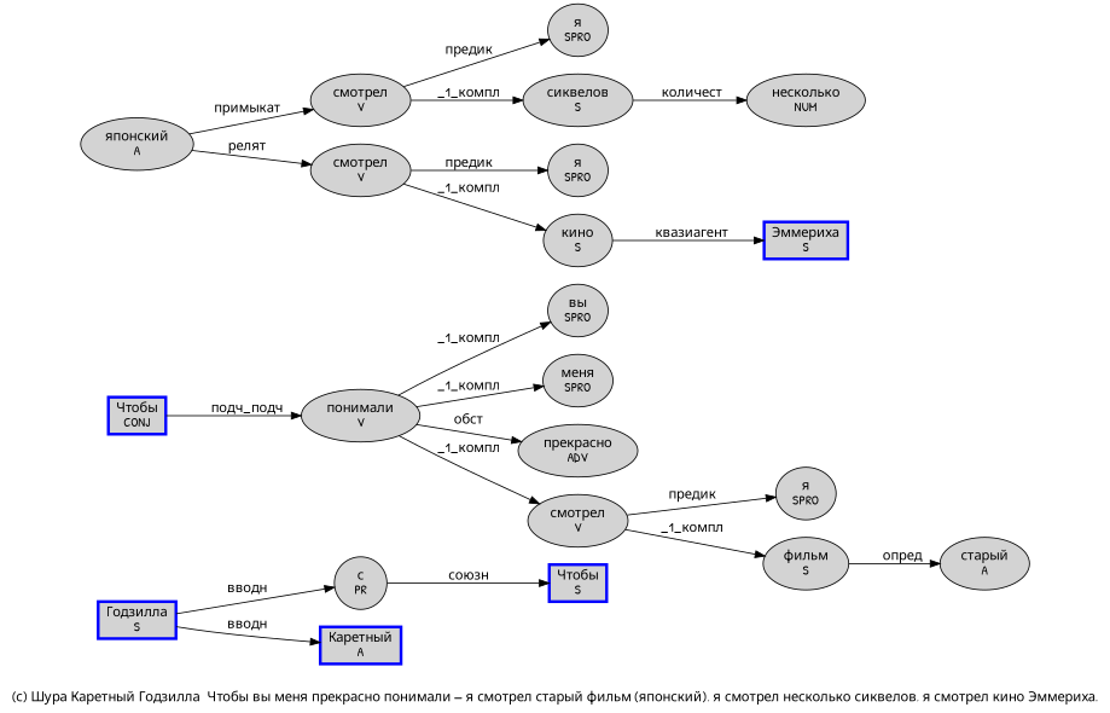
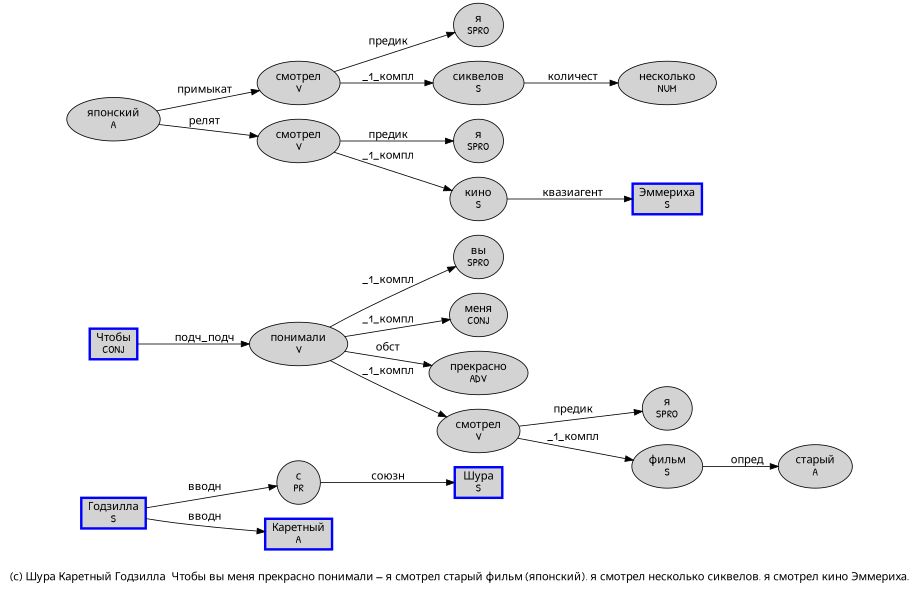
  digraph {
    fontname="Patrick Hand"
    label="(с) Шура Каретный Годзилла  Чтобы вы меня прекрасно понимали — я смотрел старый фильм (японский), я смотрел несколько сиквелов, я смотрел кино Эммериха."
    rankdir=LR
    node [fillcolor=lightgray fontname="Patrick Hand" penwidth=1 shape=ellipse style=filled]
    edge [fontname="Patrick Hand"]
    n1 [label="с\nPR"]
-   n2 [color=blue label="Чтобы\nS" penwidth=3 shape=box]
+   n2 [color=blue label="Шура\nS" penwidth=3 shape=box]
    n3 [color=blue label="Каретный\nA" penwidth=3 shape=box]
    n4 [color=blue label="Годзилла\nS" penwidth=3 shape=box]
    n5 [color=blue label="Чтобы\nCONJ" penwidth=3 shape=box]
    n6 [label="понимали\nV"]
    n7 [label="вы\nSPRO"]
-   n8 [label="меня\nSPRO"]
+   n8 [label="меня\nCONJ"]
    n9 [label="прекрасно\nADV"]
    n10 [label="смотрел\nV"]
    n11 [label="я\nSPRO"]
    n12 [label="фильм\nS"]
    n13 [label="старый\nA"]
    n14 [label="японский\nA"]
    n15 [label="смотрел\nV"]
    n16 [label="смотрел\nV"]
    n17 [label="я\nSPRO"]
    n18 [label="сиквелов\nS"]
    n19 [label="я\nSPRO"]
    n20 [label="кино\nS"]
    n21 [label="несколько\nNUM"]
    n22 [color=blue label="Эммериха\nS" penwidth=3 shape=box]
    n1 -> n2 [label="союзн"]
    n4 -> n1 [label="вводн"]
    n4 -> n3 [label="вводн"]
    n5 -> n6 [label="подч_подч"]
    n6 -> n7 [label="_1_компл"]
    n6 -> n8 [label="_1_компл"]
    n6 -> n9 [label="обст"]
    n6 -> n10 [label="_1_компл"]
    n10 -> n11 [label="предик"]
    n10 -> n12 [label="_1_компл"]
    n12 -> n13 [label="опред"]
    n14 -> n15 [label="примыкат"]
    n14 -> n16 [label="релят"]
    n15 -> n17 [label="предик"]
    n15 -> n18 [label="_1_компл"]
    n16 -> n19 [label="предик"]
    n16 -> n20 [label="_1_компл"]
    n18 -> n21 [label="количест"]
    n20 -> n22 [label="квазиагент"]
  }
